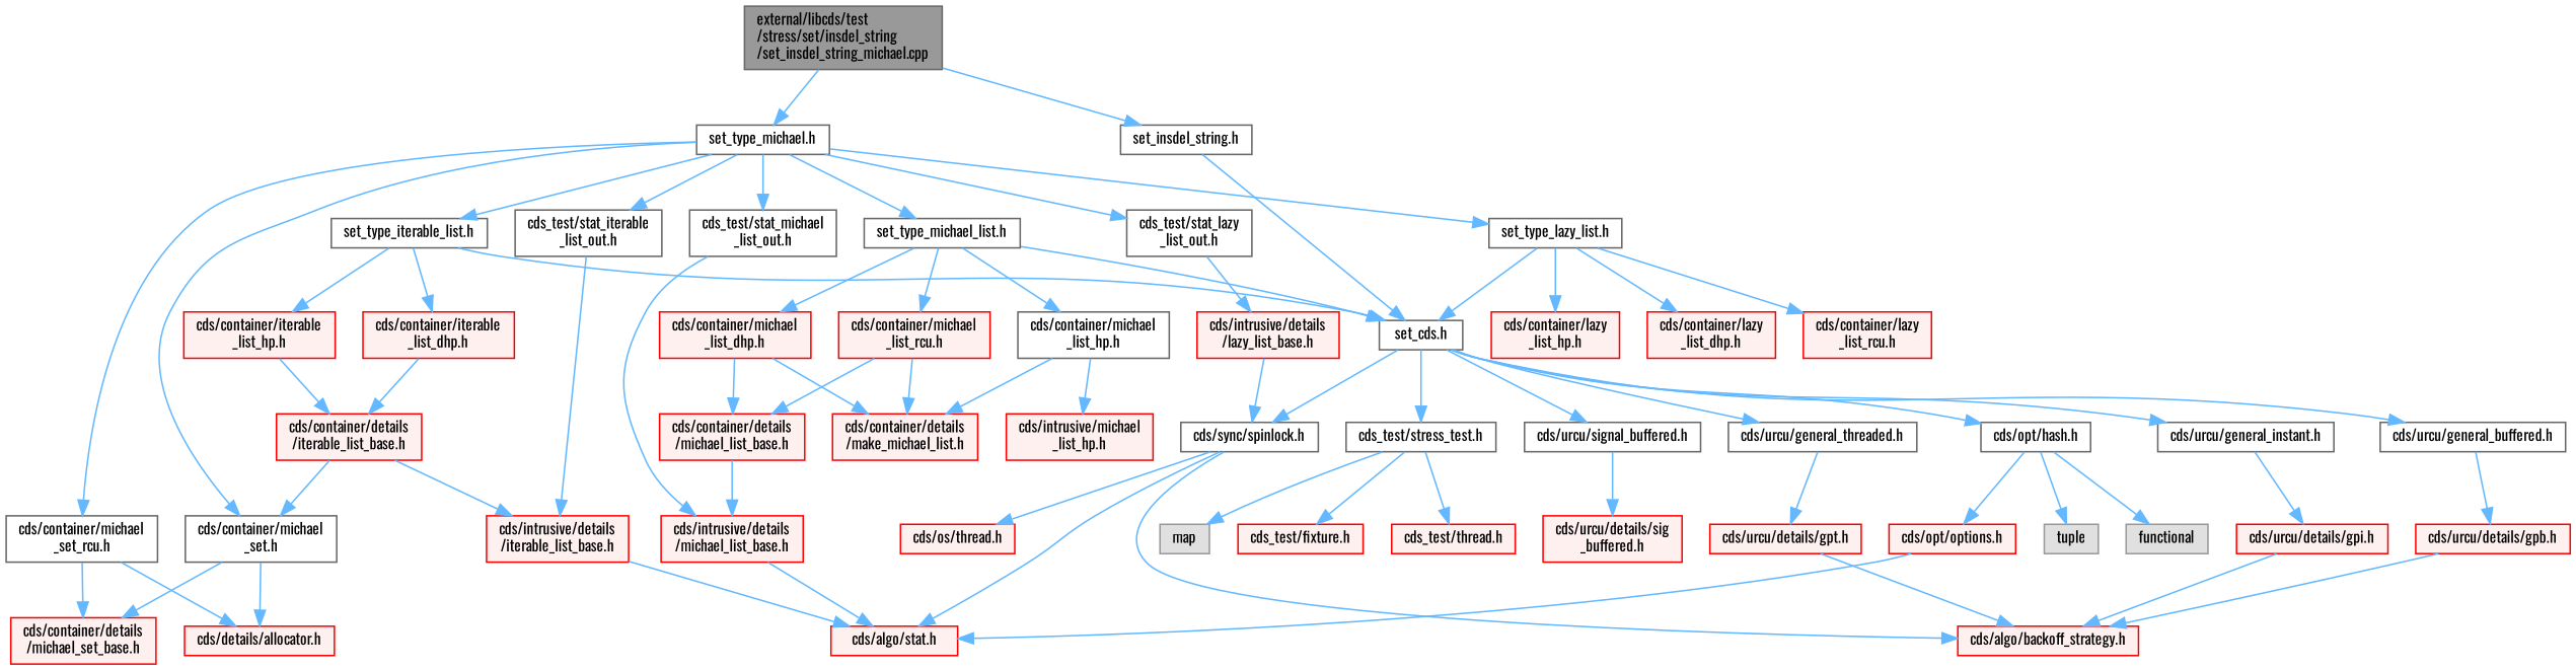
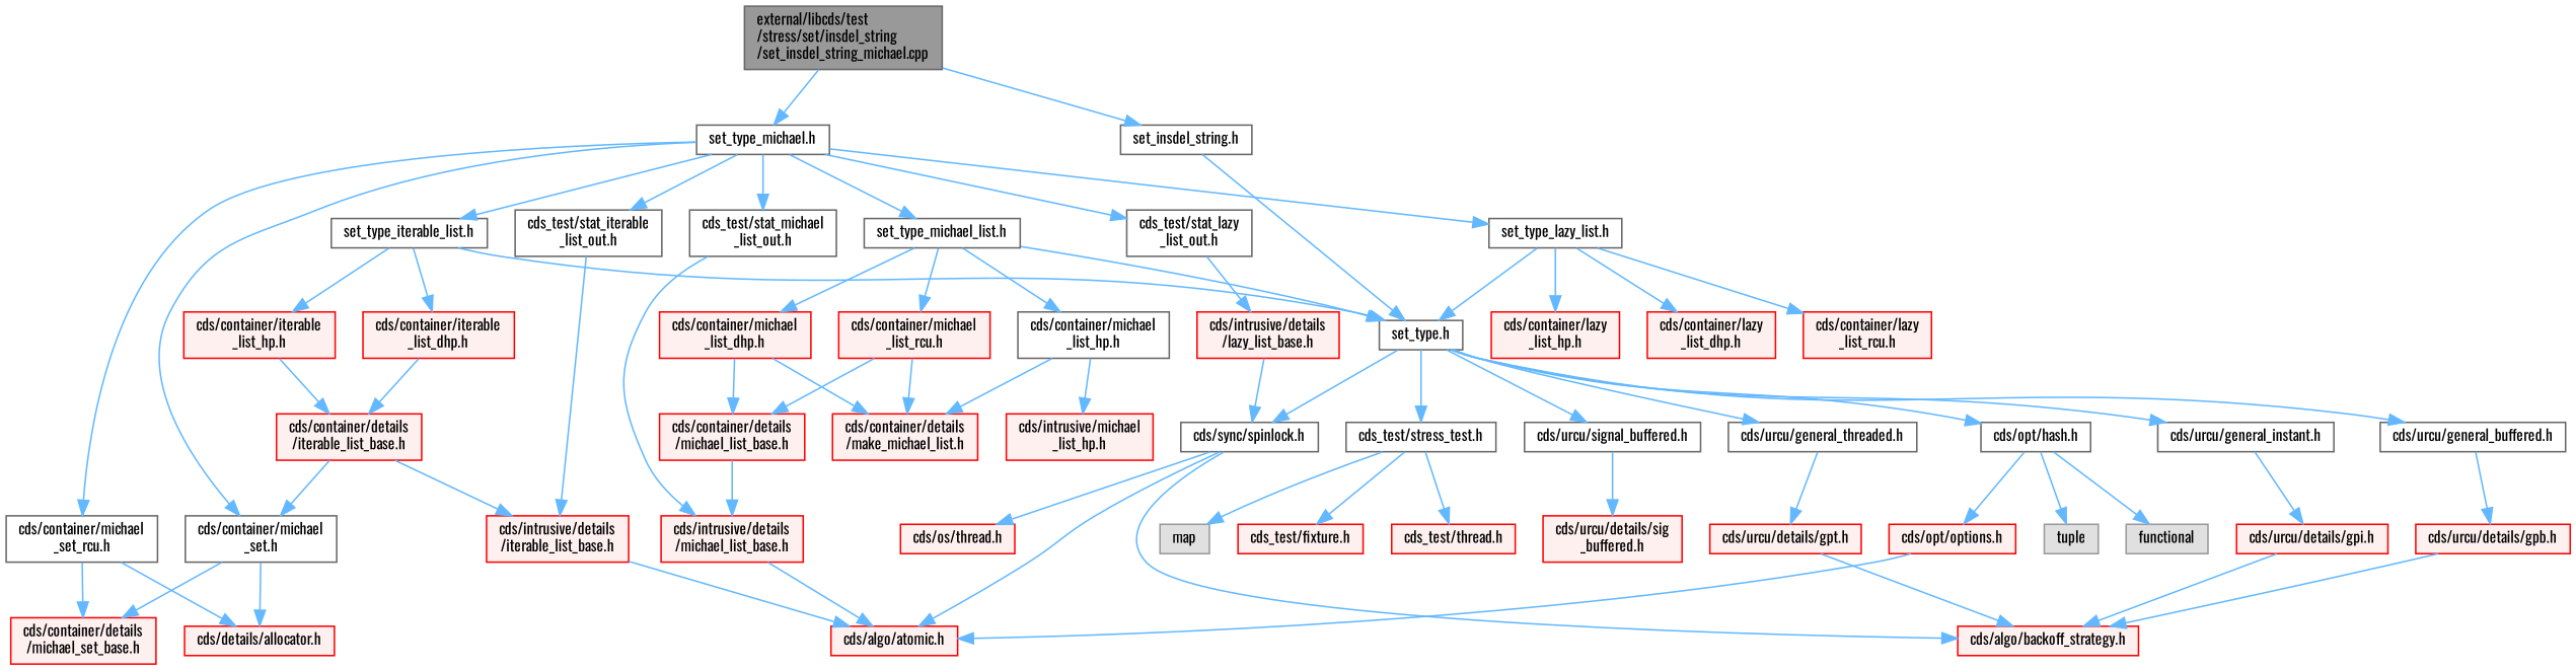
  digraph {
    fontname=Oswald
    node [color=red fillcolor="#FFF0F0" fontname=Oswald fontsize=10 shape=box style=filled]
    edge [color=steelblue1 fontname=Oswald fontsize=10 labelfontname=Helvetica labelfontsize=10 style=solid]
    n1 [color=gray40 fillcolor=grey60 fontcolor=black height=0.2 label="external/libcds/test\l/stress/set/insdel_string\l/set_insdel_string_michael.cpp" width=0.4]
    n2 [color=grey40 fillcolor=white height=0.2 label="set_insdel_string.h" width=0.4]
    n3 [color=grey40 fillcolor=white height=0.2 label="set_type_michael.h" width=0.4]
-   n4 [color=grey40 fillcolor=white height=0.2 label="set_cds.h" width=0.4]
+   n4 [color=grey40 fillcolor=white height=0.2 label="set_type.h" width=0.4]
    n5 [color=grey40 fillcolor=white height=0.2 label="set_type_michael_list.h" width=0.4]
    n6 [color=grey40 fillcolor=white height=0.2 label="set_type_lazy_list.h" width=0.4]
    n7 [color=grey40 fillcolor=white height=0.2 label="set_type_iterable_list.h" width=0.4]
    n8 [color=grey40 fillcolor=white height=0.2 label="cds/container/michael\l_set.h" width=0.4]
    n9 [color=grey40 fillcolor=white height=0.2 label="cds/container/michael\l_set_rcu.h" width=0.4]
    n10 [color=grey40 fillcolor=white height=0.2 label="cds_test/stat_michael\l_list_out.h" width=0.4]
    n11 [color=grey40 fillcolor=white height=0.2 label="cds_test/stat_lazy\l_list_out.h" width=0.4]
    n12 [color=grey40 fillcolor=white height=0.2 label="cds_test/stat_iterable\l_list_out.h" width=0.4]
    n13 [color=grey40 fillcolor=white height=0.2 label="cds/urcu/general_instant.h" width=0.4]
    n14 [color=grey40 fillcolor=white height=0.2 label="cds/urcu/general_buffered.h" width=0.4]
    n15 [color=grey40 fillcolor=white height=0.2 label="cds/urcu/general_threaded.h" width=0.4]
    n16 [color=grey40 fillcolor=white height=0.2 label="cds/urcu/signal_buffered.h" width=0.4]
    n17 [color=grey40 fillcolor=white height=0.2 label="cds/opt/hash.h" width=0.4]
    n18 [color=grey40 fillcolor=white height=0.2 label="cds/sync/spinlock.h" width=0.4]
    n19 [color=grey40 fillcolor=white height=0.2 label="cds_test/stress_test.h" width=0.4]
    n20 [height=0.2 label="cds/urcu/details/gpi.h" width=0.4]
    n21 [height=0.2 label="cds/urcu/details/gpb.h" width=0.4]
    n22 [height=0.2 label="cds/urcu/details/gpt.h" width=0.4]
    n23 [height=0.2 label="cds/urcu/details/sig\l_buffered.h" width=0.4]
    n24 [color=grey60 fillcolor="#E0E0E0" height=0.2 label=tuple width=0.4]
    n25 [color=grey60 fillcolor="#E0E0E0" height=0.2 label=functional width=0.4]
    n26 [height=0.2 label="cds/opt/options.h" width=0.4]
    n27 [height=0.2 label="cds/algo/backoff_strategy.h" width=0.4]
-   n28 [height=0.2 label="cds/algo/stat.h" width=0.4]
+   n28 [height=0.2 label="cds/algo/atomic.h" width=0.4]
    n29 [height=0.2 label="cds/os/thread.h" width=0.4]
    n30 [color=grey60 fillcolor="#E0E0E0" height=0.2 label=map width=0.4]
    n31 [height=0.2 label="cds_test/fixture.h" width=0.4]
    n32 [height=0.2 label="cds_test/thread.h" width=0.4]
    n33 [color=grey40 fillcolor=white height=0.2 label="cds/container/michael\l_list_hp.h" width=0.4]
    n34 [height=0.2 label="cds/container/michael\l_list_dhp.h" width=0.4]
    n35 [height=0.2 label="cds/container/michael\l_list_rcu.h" width=0.4]
    n36 [height=0.2 label="cds/container/lazy\l_list_hp.h" width=0.4]
    n37 [height=0.2 label="cds/container/lazy\l_list_dhp.h" width=0.4]
    n38 [height=0.2 label="cds/container/lazy\l_list_rcu.h" width=0.4]
    n39 [height=0.2 label="cds/container/iterable\l_list_hp.h" width=0.4]
    n40 [height=0.2 label="cds/container/iterable\l_list_dhp.h" width=0.4]
    n41 [height=0.2 label="cds/container/details\l/michael_set_base.h" width=0.4]
    n42 [height=0.2 label="cds/details/allocator.h" width=0.4]
    n43 [height=0.2 label="cds/intrusive/details\l/michael_list_base.h" width=0.4]
    n44 [height=0.2 label="cds/intrusive/details\l/lazy_list_base.h" width=0.4]
    n45 [height=0.2 label="cds/intrusive/details\l/iterable_list_base.h" width=0.4]
    n46 [height=0.2 label="cds/intrusive/michael\l_list_hp.h" width=0.4]
    n47 [height=0.2 label="cds/container/details\l/make_michael_list.h" width=0.4]
    n48 [height=0.2 label="cds/container/details\l/michael_list_base.h" width=0.4]
    n49 [height=0.2 label="cds/container/details\l/iterable_list_base.h" width=0.4]
    n1 -> n2
    n1 -> n3
    n2 -> n4
    n3 -> n5
    n3 -> n6
    n3 -> n7
    n3 -> n8
    n3 -> n9
    n3 -> n10
    n3 -> n11
    n3 -> n12
    n4 -> n13
    n4 -> n14
    n4 -> n15
    n4 -> n16
    n4 -> n17
    n4 -> n18
    n4 -> n19
    n5 -> n4
    n5 -> n33
    n5 -> n34
    n5 -> n35
    n6 -> n4
    n6 -> n36
    n6 -> n37
    n6 -> n38
    n7 -> n4
    n7 -> n39
    n7 -> n40
    n8 -> n41
    n8 -> n42
    n9 -> n41
    n9 -> n42
    n10 -> n43
    n11 -> n44
    n12 -> n45
    n13 -> n20
    n14 -> n21
    n15 -> n22
    n16 -> n23
    n17 -> n24
    n17 -> n25
    n17 -> n26
    n18 -> n27
    n18 -> n28
    n18 -> n29
    n19 -> n30
    n19 -> n31
    n19 -> n32
    n20 -> n27
    n21 -> n27
    n22 -> n27
    n26 -> n28
    n33 -> n46
    n33 -> n47
    n34 -> n47
    n34 -> n48
    n35 -> n47
    n35 -> n48
    n39 -> n49
    n40 -> n49
    n43 -> n28
    n44 -> n18
    n45 -> n28
    n48 -> n43
    n49 -> n8
    n49 -> n45
  }
